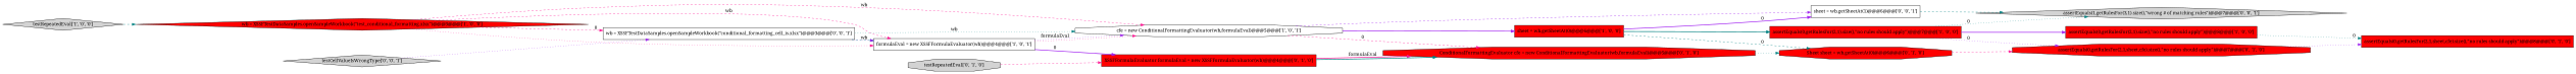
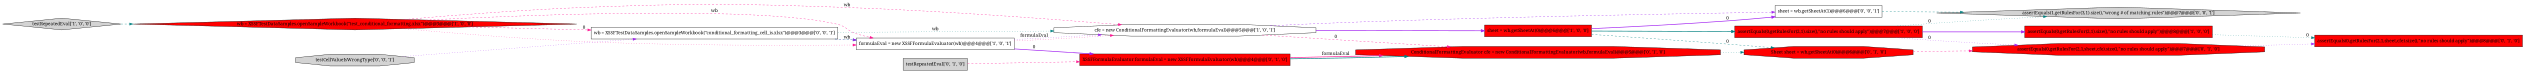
  digraph {
    fontname="Noto Serif"
    rankdir=LR
    node [fillcolor=red fontname="Noto Serif" shape=box style=filled]
    edge [color=teal fontname="Noto Serif" style=dotted]
    n1 [label="assertEquals(0,getRulesFor(2,1).size(),\"no rules should apply\")@@@8@@@['1', '0', '0']"]
    n2 [label="assertEquals(0,getRulesFor(2,1,sheet,cfe).size(),\"no rules should apply\")@@@8@@@['0', '1', '0']"]
    n3 [fillcolor=white label="cfe = new ConditionalFormattingEvaluator(wb,formulaEval)@@@5@@@['1', '0', '1']" shape=octagon]
    n4 [label="ConditionalFormattingEvaluator cfe = new ConditionalFormattingEvaluator(wb,formulaEval)@@@5@@@['0', '1', '0']" shape=octagon]
    n5 [fillcolor=white label="sheet = wb.getSheetAt(1)@@@6@@@['0', '0', '1']"]
    n6 [label="sheet = wb.getSheetAt(0)@@@6@@@['1', '0', '0']"]
    n7 [label="Sheet sheet = wb.getSheetAt(0)@@@6@@@['0', '1', '0']" shape=octagon]
    n8 [fillcolor=lightgray label="assertEquals(1,getRulesFor(3,1).size(),\"wrong # of matching rules\")@@@7@@@['0', '0', '1']" shape=diamond]
    n9 [label="assertEquals(0,getRulesFor(2,1).size(),\"no rules should apply\")@@@7@@@['1', '0', '0']"]
    n10 [fillcolor=lightgray label="testRepeatedEval['1', '0', '0']" shape=diamond]
    n11 [label="wb = XSSFTestDataSamples.openSampleWorkbook(\"test_conditional_formatting.xlsx\")@@@3@@@['1', '0', '0']" shape=diamond]
    n12 [fillcolor=white label="wb = XSSFTestDataSamples.openSampleWorkbook(\"conditional_formatting_cell_is.xlsx\")@@@3@@@['0', '0', '1']"]
    n13 [fillcolor=white label="formulaEval = new XSSFFormulaEvaluator(wb)@@@4@@@['1', '0', '1']"]
    n14 [label="assertEquals(0,getRulesFor(2,1,sheet,cfe).size(),\"no rules should apply\")@@@7@@@['0', '1', '0']" shape=octagon]
    n15 [label="XSSFFormulaEvaluator formulaEval = new XSSFFormulaEvaluator(wb)@@@4@@@['0', '1', '0']"]
-   n16 [fillcolor=lightgray label="testRepeatedEval['0', '1', '0']" shape=octagon]
-   n17 [fillcolor=lightgray label="testCellValueIsWrongType['0', '0', '1']" shape=diamond]
+   n16 [fillcolor=lightgray label="testRepeatedEval['0', '1', '0']"]
+   n17 [fillcolor=lightgray label="testCellValueIsWrongType['0', '0', '1']" shape=octagon]
    n1 -> n2 [label=0]
    n3 -> n4 [color=deeppink label=0 style=dashed]
    n3 -> n5 [color=purple style=dashed]
    n3 -> n6 [color=purple style=bold]
    n4 -> n7
    n5 -> n8 [style=dashed]
    n6 -> n5 [color=purple label=0 style=bold]
    n6 -> n7 [label=0 style=dashed]
    n6 -> n9 [style=bold]
    n7 -> n14 [color=deeppink style=dashed]
    n9 -> n1 [color=purple style=bold]
    n9 -> n8 [label=0]
    n9 -> n14 [color=purple label=0]
    n10 -> n11 [style=dashed]
    n11 -> n3 [color=deeppink label=wb style=dashed]
    n11 -> n12 [color=deeppink label=0 style=dashed]
    n11 -> n13 [color=deeppink]
    n11 -> n13 [color=deeppink label=wb style=dashed]
    n12 -> n3 [label=wb]
    n12 -> n13 [label=wb style=dashed]
    n12 -> n13 [color=purple]
    n13 -> n3 [color=deeppink]
    n13 -> n3 [color=purple label=formulaEval]
    n13 -> n15 [color=purple label=0 style=bold]
    n14 -> n2 [color=purple]
    n15 -> n4 [color=deeppink label=formulaEval style=bold]
    n15 -> n4 [style=bold]
    n16 -> n15 [color=deeppink style=dashed]
    n17 -> n12 [color=purple]
  }
